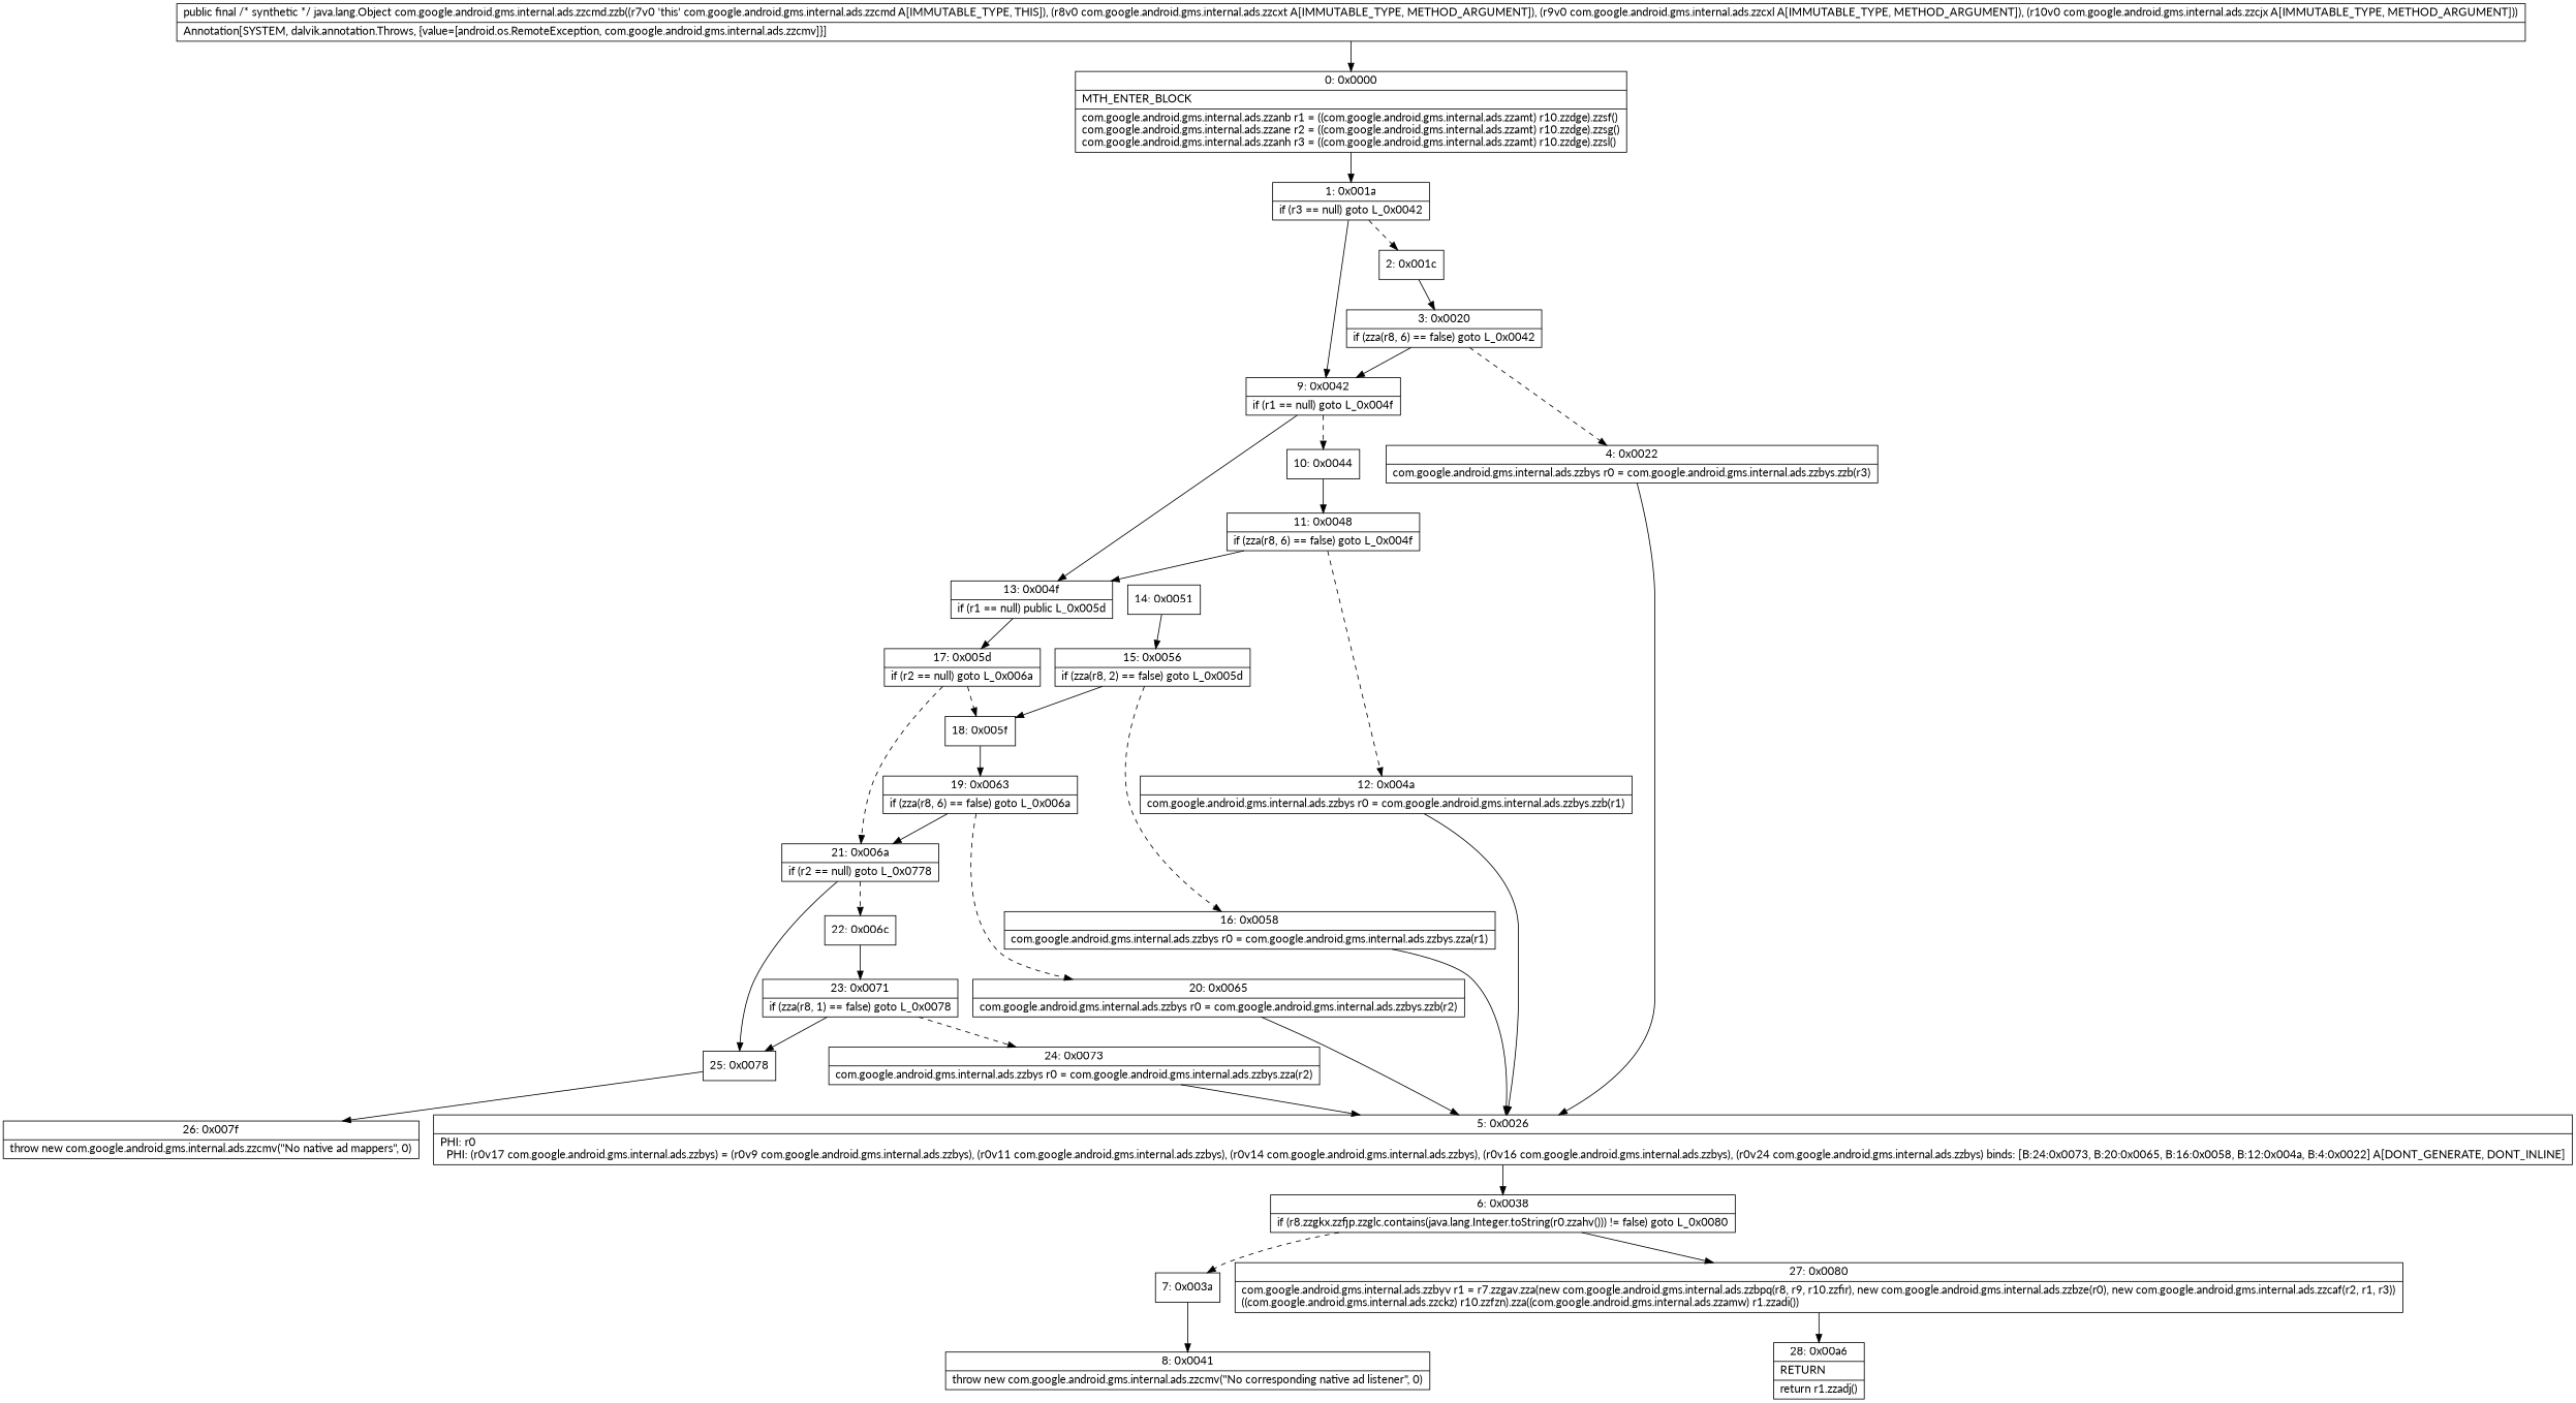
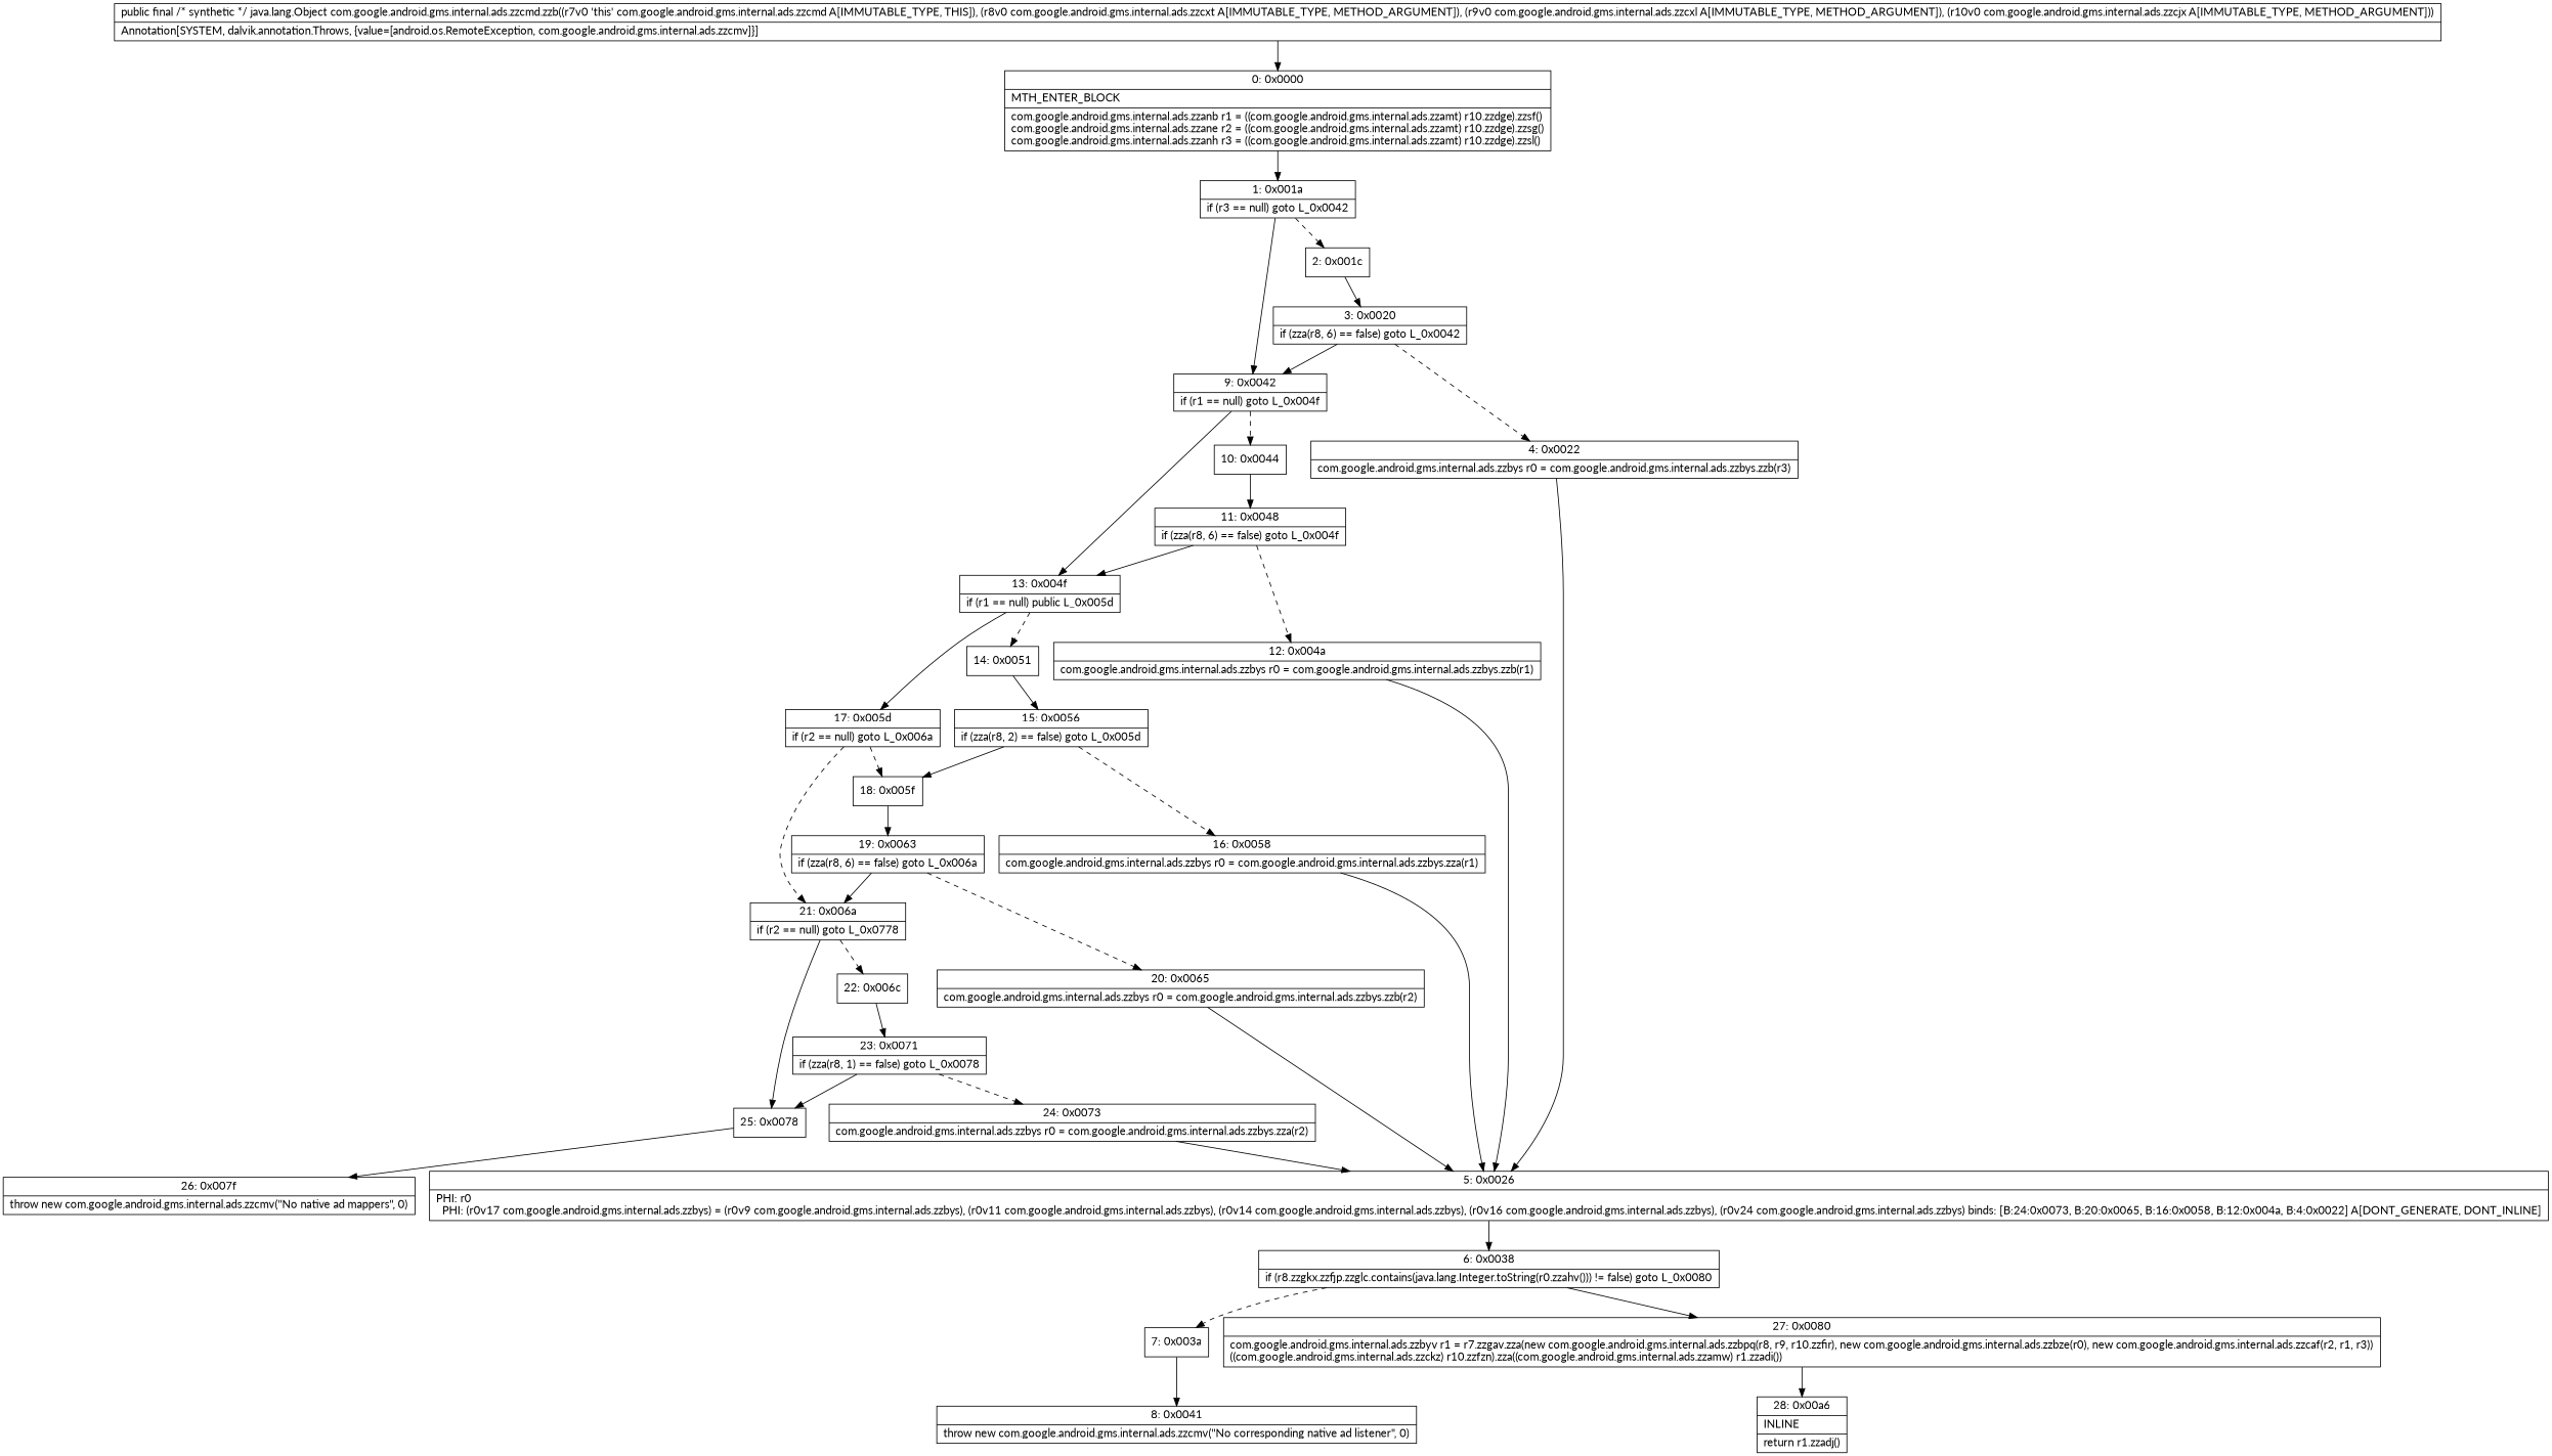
  digraph {
    fontname=Lato
    node [fontname=Lato shape=record]
    edge [fontname=Lato]
    n1 [label="{0\:\ 0x0000|MTH_ENTER_BLOCK\l|com.google.android.gms.internal.ads.zzanb r1 = ((com.google.android.gms.internal.ads.zzamt) r10.zzdge).zzsf()\lcom.google.android.gms.internal.ads.zzane r2 = ((com.google.android.gms.internal.ads.zzamt) r10.zzdge).zzsg()\lcom.google.android.gms.internal.ads.zzanh r3 = ((com.google.android.gms.internal.ads.zzamt) r10.zzdge).zzsl()\l}"]
    n2 [label="{1\:\ 0x001a|if (r3 == null) goto L_0x0042\l}"]
    n3 [label="{2\:\ 0x001c}"]
    n4 [label="{9\:\ 0x0042|if (r1 == null) goto L_0x004f\l}"]
    n5 [label="{3\:\ 0x0020|if (zza(r8, 6) == false) goto L_0x0042\l}"]
    n6 [label="{10\:\ 0x0044}"]
    n7 [label="{13\:\ 0x004f|if (r1 == null) public L_0x005d\l}"]
    n8 [label="{4\:\ 0x0022|com.google.android.gms.internal.ads.zzbys r0 = com.google.android.gms.internal.ads.zzbys.zzb(r3)\l}"]
    n9 [label="{5\:\ 0x0026|PHI: r0 \l  PHI: (r0v17 com.google.android.gms.internal.ads.zzbys) = (r0v9 com.google.android.gms.internal.ads.zzbys), (r0v11 com.google.android.gms.internal.ads.zzbys), (r0v14 com.google.android.gms.internal.ads.zzbys), (r0v16 com.google.android.gms.internal.ads.zzbys), (r0v24 com.google.android.gms.internal.ads.zzbys) binds: [B:24:0x0073, B:20:0x0065, B:16:0x0058, B:12:0x004a, B:4:0x0022] A[DONT_GENERATE, DONT_INLINE]\l}"]
    n10 [label="{6\:\ 0x0038|if (r8.zzgkx.zzfjp.zzglc.contains(java.lang.Integer.toString(r0.zzahv())) != false) goto L_0x0080\l}"]
    n11 [label="{7\:\ 0x003a}"]
    n12 [label="{27\:\ 0x0080|com.google.android.gms.internal.ads.zzbyv r1 = r7.zzgav.zza(new com.google.android.gms.internal.ads.zzbpq(r8, r9, r10.zzfir), new com.google.android.gms.internal.ads.zzbze(r0), new com.google.android.gms.internal.ads.zzcaf(r2, r1, r3))\l((com.google.android.gms.internal.ads.zzckz) r10.zzfzn).zza((com.google.android.gms.internal.ads.zzamw) r1.zzadi())\l}"]
    n13 [label="{8\:\ 0x0041|throw new com.google.android.gms.internal.ads.zzcmv(\"No corresponding native ad listener\", 0)\l}"]
-   n14 [label="{28\:\ 0x00a6|RETURN\l|return r1.zzadj()\l}"]
+   n14 [label="{28\:\ 0x00a6|INLINE\l|return r1.zzadj()\l}"]
    n15 [label="{11\:\ 0x0048|if (zza(r8, 6) == false) goto L_0x004f\l}"]
    n16 [label="{14\:\ 0x0051}"]
    n17 [label="{17\:\ 0x005d|if (r2 == null) goto L_0x006a\l}"]
    n18 [label="{12\:\ 0x004a|com.google.android.gms.internal.ads.zzbys r0 = com.google.android.gms.internal.ads.zzbys.zzb(r1)\l}"]
    n19 [label="{15\:\ 0x0056|if (zza(r8, 2) == false) goto L_0x005d\l}"]
    n20 [label="{18\:\ 0x005f}"]
    n21 [label="{21\:\ 0x006a|if (r2 == null) goto L_0x0778\l}"]
    n22 [label="{16\:\ 0x0058|com.google.android.gms.internal.ads.zzbys r0 = com.google.android.gms.internal.ads.zzbys.zza(r1)\l}"]
    n23 [label="{19\:\ 0x0063|if (zza(r8, 6) == false) goto L_0x006a\l}"]
    n24 [label="{22\:\ 0x006c}"]
    n25 [label="{25\:\ 0x0078}"]
    n26 [label="{20\:\ 0x0065|com.google.android.gms.internal.ads.zzbys r0 = com.google.android.gms.internal.ads.zzbys.zzb(r2)\l}"]
    n27 [label="{23\:\ 0x0071|if (zza(r8, 1) == false) goto L_0x0078\l}"]
    n28 [label="{26\:\ 0x007f|throw new com.google.android.gms.internal.ads.zzcmv(\"No native ad mappers\", 0)\l}"]
    n29 [label="{24\:\ 0x0073|com.google.android.gms.internal.ads.zzbys r0 = com.google.android.gms.internal.ads.zzbys.zza(r2)\l}"]
    n30 [label="{public final \/* synthetic *\/ java.lang.Object com.google.android.gms.internal.ads.zzcmd.zzb((r7v0 'this' com.google.android.gms.internal.ads.zzcmd A[IMMUTABLE_TYPE, THIS]), (r8v0 com.google.android.gms.internal.ads.zzcxt A[IMMUTABLE_TYPE, METHOD_ARGUMENT]), (r9v0 com.google.android.gms.internal.ads.zzcxl A[IMMUTABLE_TYPE, METHOD_ARGUMENT]), (r10v0 com.google.android.gms.internal.ads.zzcjx A[IMMUTABLE_TYPE, METHOD_ARGUMENT]))  | Annotation[SYSTEM, dalvik.annotation.Throws, \{value=[android.os.RemoteException, com.google.android.gms.internal.ads.zzcmv]\}]\l}"]
    n1 -> n2
    n2 -> n3 [style=dashed]
    n2 -> n4
    n3 -> n5
    n4 -> n6 [style=dashed]
    n4 -> n7
    n5 -> n4
    n5 -> n8 [style=dashed]
    n6 -> n15
+   n7 -> n16 [style=dashed]
    n7 -> n17
    n8 -> n9
    n9 -> n10
    n10 -> n11 [style=dashed]
    n10 -> n12
    n11 -> n13
    n12 -> n14
    n15 -> n7
    n15 -> n18 [style=dashed]
    n16 -> n19
    n17 -> n20 [style=dashed]
    n17 -> n21 [style=dashed]
    n18 -> n9
    n19 -> n20
    n19 -> n22 [style=dashed]
    n20 -> n23
    n21 -> n24 [style=dashed]
    n21 -> n25
    n22 -> n9
    n23 -> n21
    n23 -> n26 [style=dashed]
    n24 -> n27
    n25 -> n28
    n26 -> n9
    n27 -> n25
    n27 -> n29 [style=dashed]
    n29 -> n9
    n30 -> n1
  }
